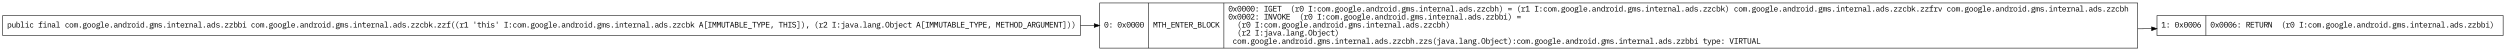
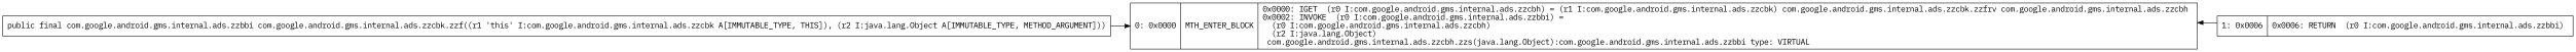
  digraph {
    rankdir=LR
    fontname="IBM Plex Mono"
    node [shape=record fontname="IBM Plex Mono"]
    edge [fontname="IBM Plex Mono"]
    n1 [label="{0\:\ 0x0000|MTH_ENTER_BLOCK\l|0x0000: IGET  (r0 I:com.google.android.gms.internal.ads.zzcbh) = (r1 I:com.google.android.gms.internal.ads.zzcbk) com.google.android.gms.internal.ads.zzcbk.zzfrv com.google.android.gms.internal.ads.zzcbh \l0x0002: INVOKE  (r0 I:com.google.android.gms.internal.ads.zzbbi) = \l  (r0 I:com.google.android.gms.internal.ads.zzcbh)\l  (r2 I:java.lang.Object)\l com.google.android.gms.internal.ads.zzcbh.zzs(java.lang.Object):com.google.android.gms.internal.ads.zzbbi type: VIRTUAL \l}"]
    n2 [label="{1\:\ 0x0006|0x0006: RETURN  (r0 I:com.google.android.gms.internal.ads.zzbbi) \l}"]
    n3 [label="{public final com.google.android.gms.internal.ads.zzbbi com.google.android.gms.internal.ads.zzcbk.zzf((r1 'this' I:com.google.android.gms.internal.ads.zzcbk A[IMMUTABLE_TYPE, THIS]), (r2 I:java.lang.Object A[IMMUTABLE_TYPE, METHOD_ARGUMENT])) }"]
-   n1 -> n2
+   n2 -> n1
    n3 -> n1
  }
